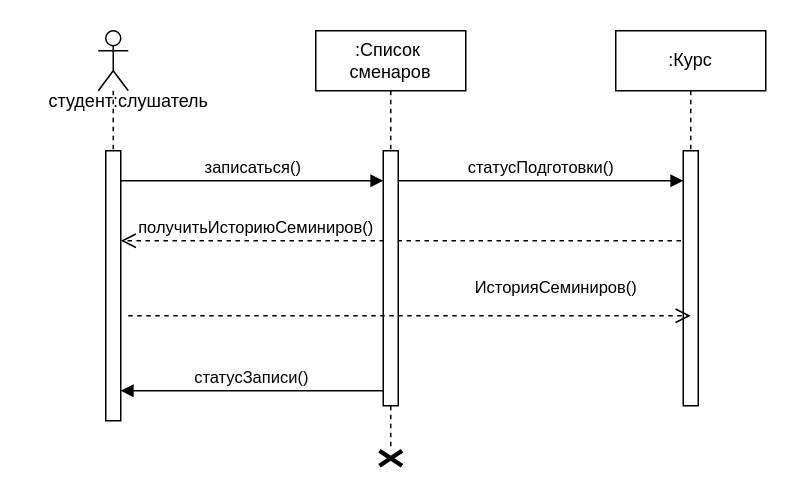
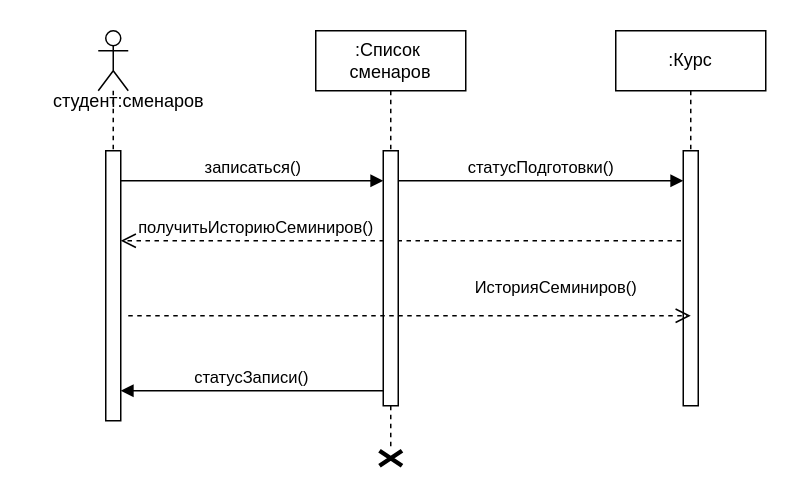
  <mxCell id="0" />
  <mxCell id="1" parent="0" />
  <mxCell id="2" value="записаться()" style="html=1;verticalAlign=bottom;endArrow=block;edgeStyle=elbowEdgeStyle;elbow=vertical;curved=0;rounded=0;" parent="1" edge="1"><mxGeometry relative="1" as="geometry"><mxPoint x="80" y="120" as="sourcePoint" /><Array as="points"><mxPoint x="165" y="120" /></Array><mxPoint x="255" y="120" as="targetPoint" /></mxGeometry></mxCell>
  <mxCell id="3" value="получитьИсториюСеминиров()" style="html=1;verticalAlign=bottom;endArrow=open;dashed=1;endSize=8;edgeStyle=elbowEdgeStyle;elbow=vertical;curved=0;rounded=0;" parent="1" source="9" target="6" edge="1"><mxGeometry x="0.526" relative="1" as="geometry"><mxPoint x="80" y="160" as="targetPoint" /><Array as="points"><mxPoint x="100" y="160" /></Array><mxPoint x="320" y="160" as="sourcePoint" /><mxPoint as="offset" /></mxGeometry></mxCell>
  <mxCell id="4" value="статусЗаписи()" style="html=1;verticalAlign=bottom;endArrow=block;edgeStyle=elbowEdgeStyle;elbow=vertical;curved=0;rounded=0;" parent="1" edge="1"><mxGeometry relative="1" as="geometry"><mxPoint x="255" y="260" as="sourcePoint" /><Array as="points"><mxPoint x="180" y="260" /></Array><mxPoint x="80" y="260" as="targetPoint" /></mxGeometry></mxCell>
  <mxCell id="5" value="" style="shape=umlLifeline;perimeter=lifelinePerimeter;whiteSpace=wrap;html=1;container=1;dropTarget=0;collapsible=0;recursiveResize=0;outlineConnect=0;portConstraint=eastwest;newEdgeStyle={&quot;curved&quot;:0,&quot;rounded&quot;:0};participant=umlActor;size=40;" vertex="1" parent="1"><mxGeometry x="65" y="20" width="20" height="260" as="geometry" /></mxCell>
  <mxCell id="6" value="" style="html=1;points=[[0,0,0,0,5],[0,1,0,0,-5],[1,0,0,0,5],[1,1,0,0,-5]];perimeter=orthogonalPerimeter;outlineConnect=0;targetShapes=umlLifeline;portConstraint=eastwest;newEdgeStyle={&quot;curved&quot;:0,&quot;rounded&quot;:0};" vertex="1" parent="1"><mxGeometry x="70" y="100" width="10" height="180" as="geometry" /></mxCell>
  <mxCell id="7" value=":Список&amp;nbsp;&lt;div&gt;сменаров&lt;/div&gt;" style="shape=umlLifeline;perimeter=lifelinePerimeter;whiteSpace=wrap;html=1;container=0;dropTarget=0;collapsible=0;recursiveResize=0;outlineConnect=0;portConstraint=eastwest;newEdgeStyle={&quot;edgeStyle&quot;:&quot;elbowEdgeStyle&quot;,&quot;elbow&quot;:&quot;vertical&quot;,&quot;curved&quot;:0,&quot;rounded&quot;:0};" parent="1" vertex="1"><mxGeometry x="210" y="20" width="100" height="280" as="geometry" /></mxCell>
  <mxCell id="8" value="" style="html=1;points=[];perimeter=orthogonalPerimeter;outlineConnect=0;targetShapes=umlLifeline;portConstraint=eastwest;newEdgeStyle={&quot;edgeStyle&quot;:&quot;elbowEdgeStyle&quot;,&quot;elbow&quot;:&quot;vertical&quot;,&quot;curved&quot;:0,&quot;rounded&quot;:0};" parent="7" vertex="1"><mxGeometry x="45" y="80" width="10" height="170" as="geometry" /></mxCell>
  <mxCell id="9" value=":Курс" style="shape=umlLifeline;perimeter=lifelinePerimeter;whiteSpace=wrap;html=1;container=1;dropTarget=0;collapsible=0;recursiveResize=0;outlineConnect=0;portConstraint=eastwest;newEdgeStyle={&quot;curved&quot;:0,&quot;rounded&quot;:0};size=40;" vertex="1" parent="1"><mxGeometry x="410" y="20" width="100" height="250" as="geometry" /></mxCell>
  <mxCell id="10" value="" style="html=1;points=[[0,0,0,0,5],[0,1,0,0,-5],[1,0,0,0,5],[1,1,0,0,-5]];perimeter=orthogonalPerimeter;outlineConnect=0;targetShapes=umlLifeline;portConstraint=eastwest;newEdgeStyle={&quot;curved&quot;:0,&quot;rounded&quot;:0};" vertex="1" parent="9"><mxGeometry x="45" y="80" width="10" height="170" as="geometry" /></mxCell>
  <mxCell id="11" value="&lt;span style=&quot;font-size: 11px;&quot;&gt;ИсторияСеминиров()&lt;/span&gt;" style="html=1;verticalAlign=bottom;endArrow=open;dashed=1;endSize=8;curved=0;rounded=0;fontSize=12;" edge="1" parent="1"><mxGeometry x="0.52" y="10" relative="1" as="geometry"><mxPoint x="85" y="210" as="sourcePoint" /><mxPoint x="460" y="210" as="targetPoint" /><mxPoint as="offset" /></mxGeometry></mxCell>
  <mxCell id="12" value="статусПодготовки()" style="html=1;verticalAlign=bottom;endArrow=block;edgeStyle=elbowEdgeStyle;elbow=vertical;curved=0;rounded=0;" edge="1" parent="1" source="8"><mxGeometry relative="1" as="geometry"><mxPoint x="280" y="120" as="sourcePoint" /><Array as="points"><mxPoint x="365" y="120" /></Array><mxPoint x="455" y="120" as="targetPoint" /></mxGeometry></mxCell>
  <mxCell id="13" value="" style="shape=umlDestroy;whiteSpace=wrap;html=1;strokeWidth=3;targetShapes=umlLifeline;" vertex="1" parent="1"><mxGeometry x="252.5" y="300" width="15" height="10" as="geometry" /></mxCell>
- <mxCell id="14" value="&lt;span style=&quot;font-size: 12px;&quot;&gt;студент:&lt;/span&gt;&lt;span style=&quot;font-size: 12px;&quot;&gt;слушатель&lt;/span&gt;" style="text;html=1;align=center;verticalAlign=middle;resizable=0;points=[];autosize=1;strokeColor=none;fillColor=none;fontSize=16;" vertex="1" parent="1"><mxGeometry x="20" y="50" width="130" height="30" as="geometry" /></mxCell>
+ <mxCell id="14" value="&lt;span style=&quot;font-size: 12px;&quot;&gt;студент:&lt;/span&gt;&lt;span style=&quot;font-size: 12px;&quot;&gt;сменаров&lt;/span&gt;" style="text;html=1;align=center;verticalAlign=middle;resizable=0;points=[];autosize=1;strokeColor=none;fillColor=none;fontSize=16;" vertex="1" parent="1"><mxGeometry x="20" y="50" width="130" height="30" as="geometry" /></mxCell>
